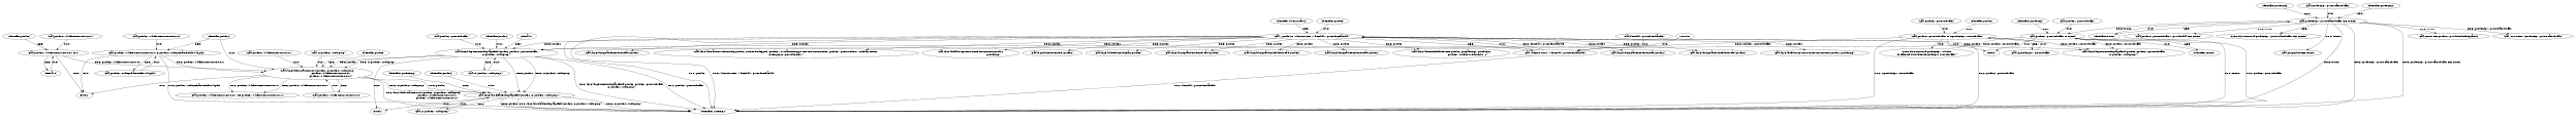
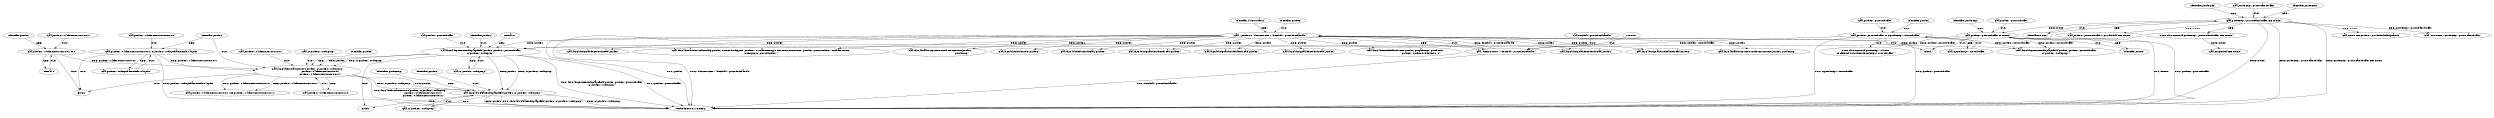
  digraph {
    n1 [label="(Call,ih264d_release_display_field(ps_dec, &(ps_dec->s_disp_op)))"]
    n2 [label="(Call,&(ps_dec->s_disp_op))"]
-   n3 [label="(Identifier,WORD32)"]
+   n3 [label="(MethodReturn,WORD32)"]
    n4 [label="(Block,)"]
    n5 [label="(Call,ih264d_get_next_display_field(ps_dec, ps_dec->ps_out_buffer,\n &(ps_dec->s_disp_op)))"]
    n6 [label="(Call,ih264d_format_convert(ps_dec, &(ps_dec->s_disp_op),\n                                  ps_dec->u4_fmt_conv_cur_row,\n                                  ps_dec->u4_fmt_conv_num_rows))"]
    n7 [label="(Call,&(ps_dec->s_disp_op))"]
    n8 [label="(Call,ps_dec->u4_fmt_conv_cur_row += ps_dec->u4_fmt_conv_num_rows)"]
    n9 [label="(Call,ps_dec->u4_fmt_conv_num_rows)"]
    n10 [label="(Block,)"]
    n11 [label="(Call,* ps_dec = (dec_struct_t *)(dec_hdl->pv_codec_handle))"]
    n12 [label="(Call,(dec_struct_t *)(dec_hdl->pv_codec_handle))"]
    n13 [label="(Call,ih264d_fill_output_struct_from_context(ps_dec, ps_dec_op))"]
    n14 [label="(Call,ih264d_get_next_display_field(ps_dec, ps_dec->ps_out_buffer,\n &(ps_dec->s_disp_op)))"]
    n15 [label="(Call,ih264d_signal_decode_thread(ps_dec))"]
    n16 [label="(Call,ih264d_signal_decode_thread(ps_dec))"]
    n17 [label="(Call,ih264d_signal_bs_deblk_thread(ps_dec))"]
    n18 [label="(Call,ih264d_mark_err_slice_skip(ps_dec, num_mb_skipped, ps_dec->u1_nal_unit_type == IDR_SLICE_NAL, ps_dec->ps_cur_slice->u2_frame_num,\n &temp_poc, prev_slice_err))"]
    n19 [label="(Block,)"]
    n20 [label="(Call,ih264d_fill_output_struct_from_context(ps_dec,\n                                                           ps_dec_op))"]
    n21 [label="(Call,ih264d_init_decoder(ps_dec))"]
    n22 [label="(Call,ih264d_deblock_display(ps_dec))"]
    n23 [label="(Call,ih264d_signal_decode_thread(ps_dec))"]
    n24 [label="(Call,ih264d_signal_bs_deblk_thread(ps_dec))"]
    n25 [label="(Call,ih264d_signal_decode_thread(ps_dec))"]
    n26 [label="(Call,ih264d_init_deblk_tfr_ctxt(ps_dec, ps_pad_mgr, ps_tfr_cxt,\n                                           ps_dec->u2_frm_wd_in_mbs, 0))"]
    n27 [label="(Call,dec_hdl->pv_codec_handle)"]
    n28 [label="(Call,ps_dec->ps_out_buffer = &ps_dec_ip->s_out_buffer)"]
    n29 [label="(ControlStructure,if(ps_dec_ip->u4_size\n >= offsetof(ivd_video_decode_ip_t, s_out_buffer)))"]
    n30 [label="(Call,&ps_dec_ip->s_out_buffer)"]
    n31 [label="(Call,ps_dec->ps_out_buffer = NULL)"]
    n32 [label="(Identifier,NULL)"]
    n33 [label="(Call,ps_dec_ip->pv_stream_buffer == NULL)"]
    n34 [label="(Call,NULL == ps_dec->pu1_bits_buf_dynamic)"]
    n35 [label="(Call,(UWORD8*)ps_dec_ip->pv_stream_buffer)"]
    n36 [label="(Identifier,NULL)"]
    n37 [label="(Call,ps_dec->ps_out_buffer->pu1_bufs[i] == NULL)"]
    n38 [label="(ControlStructure,if(ps_dec_ip->pv_stream_buffer == NULL))"]
    n39 [label="(Call,ps_pic_buf == NULL)"]
    n40 [label="(Call,ps_dec->u4_fmt_conv_cur_row = 0)"]
    n41 [label="(Literal,0)"]
    n42 [label="(Call,ps_dec->u4_fmt_conv_num_rows = ps_dec->s_disp_frame_info.u4_y_ht)"]
    n43 [label="(Call,ps_dec->s_disp_frame_info.u4_y_ht)"]
    n44 [label="(Identifier,ps_dec)"]
    n45 [label="(Identifier,ps_dec)"]
    n46 [label="(Identifier,ps_dec_ip)"]
    n47 [label="(Identifier,ps_dec)"]
    n48 [label="(Call,ps_dec_ip->pv_stream_buffer)"]
    n49 [label="(Identifier,ps_dec)"]
    n50 [label="(Identifier,i4_err_status)"]
    n51 [label="(Call,ps_dec->ps_out_buffer)"]
    n52 [label="(Identifier,ps_dec)"]
    n53 [label="(Identifier,ps_dec_op)"]
    n54 [label="(Identifier,ps_dec)"]
    n55 [label="(Identifier,ps_dec)"]
    n56 [label="(Identifier,ps_dec_op)"]
    n57 [label="(Call,ps_dec->u4_fmt_conv_num_rows)"]
    n58 [label="(Identifier,ps_dec_ip)"]
    n59 [label="(Literal,0)"]
    n60 [label="(Call,ps_dec->ps_out_buffer)"]
    n61 [label="(Call,ps_dec->u4_fmt_conv_cur_row)"]
    n62 [label="(Call,&(ps_dec->s_disp_op))"]
    n63 [label="(Call,ps_dec->u4_fmt_conv_cur_row)"]
    n64 [label="(Call,ps_dec->ps_out_buffer)"]
    1000157
    n1 -> n2 [label="CFG: "]
    n1 -> n3 [label="DDG: ih264d_release_display_field(ps_dec, &(ps_dec->s_disp_op))"]
    n1 -> n3 [label="DDG: &(ps_dec->s_disp_op)"]
    n1 -> n3 [label="DDG: ps_dec"]
    n1 -> n4 [label="AST: "]
    n2 -> n1 [label="AST: "]
    n5 -> n1 [label="DDG: ps_dec"]
    n5 -> n1 [label="DDG: &(ps_dec->s_disp_op)"]
    n5 -> n3 [label="DDG: ih264d_get_next_display_field(ps_dec, ps_dec->ps_out_buffer,\n &(ps_dec->s_disp_op))"]
    n5 -> n3 [label="DDG: ps_dec->ps_out_buffer"]
    n5 -> n4 [label="AST: "]
    n5 -> n6 [label="DDG: ps_dec"]
    n5 -> n6 [label="DDG: &(ps_dec->s_disp_op)"]
    n5 -> n7 [label="CFG: "]
    n6 -> n1 [label="DDG: ps_dec"]
    n6 -> n1 [label="DDG: &(ps_dec->s_disp_op)"]
    n6 -> n3 [label="DDG: ih264d_format_convert(ps_dec, &(ps_dec->s_disp_op),\n                                  ps_dec->u4_fmt_conv_cur_row,\n                                  ps_dec->u4_fmt_conv_num_rows)"]
    n6 -> n8 [label="DDG: ps_dec->u4_fmt_conv_num_rows"]
    n6 -> n8 [label="DDG: ps_dec->u4_fmt_conv_cur_row"]
    n6 -> n9 [label="CFG: "]
    n6 -> n10 [label="AST: "]
    n7 -> n5 [label="AST: "]
    n9 -> n6 [label="AST: "]
    n11 -> n3 [label="DDG: ps_dec"]
    n11 -> n3 [label="DDG: (dec_struct_t *)(dec_hdl->pv_codec_handle)"]
    n11 -> n5 [label="DDG: ps_dec"]
    n11 -> n12 [label="CFG: "]
    n11 -> n13 [label="DDG: ps_dec"]
    n11 -> n14 [label="DDG: ps_dec"]
    n11 -> n15 [label="DDG: ps_dec"]
    n11 -> n16 [label="DDG: ps_dec"]
    n11 -> n17 [label="DDG: ps_dec"]
    n11 -> n18 [label="DDG: ps_dec"]
    n11 -> n19 [label="AST: "]
    n11 -> n20 [label="DDG: ps_dec"]
    n11 -> n21 [label="DDG: ps_dec"]
    n11 -> n22 [label="DDG: ps_dec"]
    n11 -> n23 [label="DDG: ps_dec"]
    n11 -> n24 [label="DDG: ps_dec"]
    n11 -> n25 [label="DDG: ps_dec"]
    n11 -> n26 [label="DDG: ps_dec"]
    n12 -> n3 [label="DDG: dec_hdl->pv_codec_handle"]
    n12 -> n11 [label="AST: "]
    n12 -> n11 [label="DDG: dec_hdl->pv_codec_handle"]
    n27 -> n12 [label="AST: "]
    n28 -> n3 [label="DDG: ps_dec->ps_out_buffer"]
    n28 -> n3 [label="DDG: &ps_dec_ip->s_out_buffer"]
    n28 -> n5 [label="DDG: ps_dec->ps_out_buffer"]
    n28 -> n14 [label="DDG: ps_dec->ps_out_buffer"]
    n28 -> n29 [label="AST: "]
    n28 -> n30 [label="CFG: "]
    n30 -> n28 [label="AST: "]
    n31 -> n3 [label="DDG: NULL"]
    n31 -> n3 [label="DDG: ps_dec->ps_out_buffer"]
    n31 -> n5 [label="DDG: ps_dec->ps_out_buffer"]
    n31 -> n14 [label="DDG: ps_dec->ps_out_buffer"]
    n31 -> n19 [label="AST: "]
    n31 -> n32 [label="CFG: "]
    n32 -> n31 [label="AST: "]
    n33 -> n3 [label="DDG: NULL"]
    n33 -> n3 [label="DDG: ps_dec_ip->pv_stream_buffer"]
    n33 -> n3 [label="DDG: ps_dec_ip->pv_stream_buffer == NULL"]
    n33 -> n31 [label="DDG: NULL"]
    n33 -> n34 [label="DDG: NULL"]
    n33 -> n35 [label="DDG: ps_dec_ip->pv_stream_buffer"]
    n33 -> n36 [label="CFG: "]
    n33 -> n37 [label="DDG: NULL"]
    n33 -> n38 [label="CFG: "]
-   n33 -> n39 [label="DDG: NULL"]
+   n38 -> n39 [label="DDG: NULL"]
    n36 -> n33 [label="AST: "]
    n40 -> n6 [label="DDG: ps_dec->u4_fmt_conv_cur_row"]
    n40 -> n10 [label="AST: "]
    n40 -> n41 [label="CFG: "]
    n41 -> n40 [label="AST: "]
    n42 -> n3 [label="DDG: ps_dec->s_disp_frame_info.u4_y_ht"]
    n42 -> n6 [label="DDG: ps_dec->u4_fmt_conv_num_rows"]
    n42 -> n10 [label="AST: "]
    n42 -> n43 [label="CFG: "]
    n43 -> n42 [label="AST: "]
    n44 -> n28 [label="CFG: "]
    n45 -> n40 [label="CFG: "]
    n46 -> n33 [label="CFG: "]
    n47 -> n11 [label="AST: "]
    n48 -> n33 [label="AST: "]
    n49 -> n1 [label="AST: "]
    n50 -> n11 [label="CFG: "]
    n51 -> n5 [label="AST: "]
    n52 -> n6 [label="CFG: "]
    n53 -> n33 [label="CFG: "]
    n54 -> n5 [label="AST: "]
    n55 -> n6 [label="AST: "]
    n55 -> n42 [label="CFG: "]
    n56 -> n1 [label="CFG: "]
    n57 -> n42 [label="AST: "]
    n58 -> n31 [label="CFG: "]
    n59 -> n5 [label="CFG: "]
    n60 -> n31 [label="AST: "]
    n61 -> n6 [label="AST: "]
    n62 -> n6 [label="AST: "]
    n63 -> n40 [label="AST: "]
    n64 -> n28 [label="AST: "]
    1000157 -> n12 [label="AST: "]
  }
